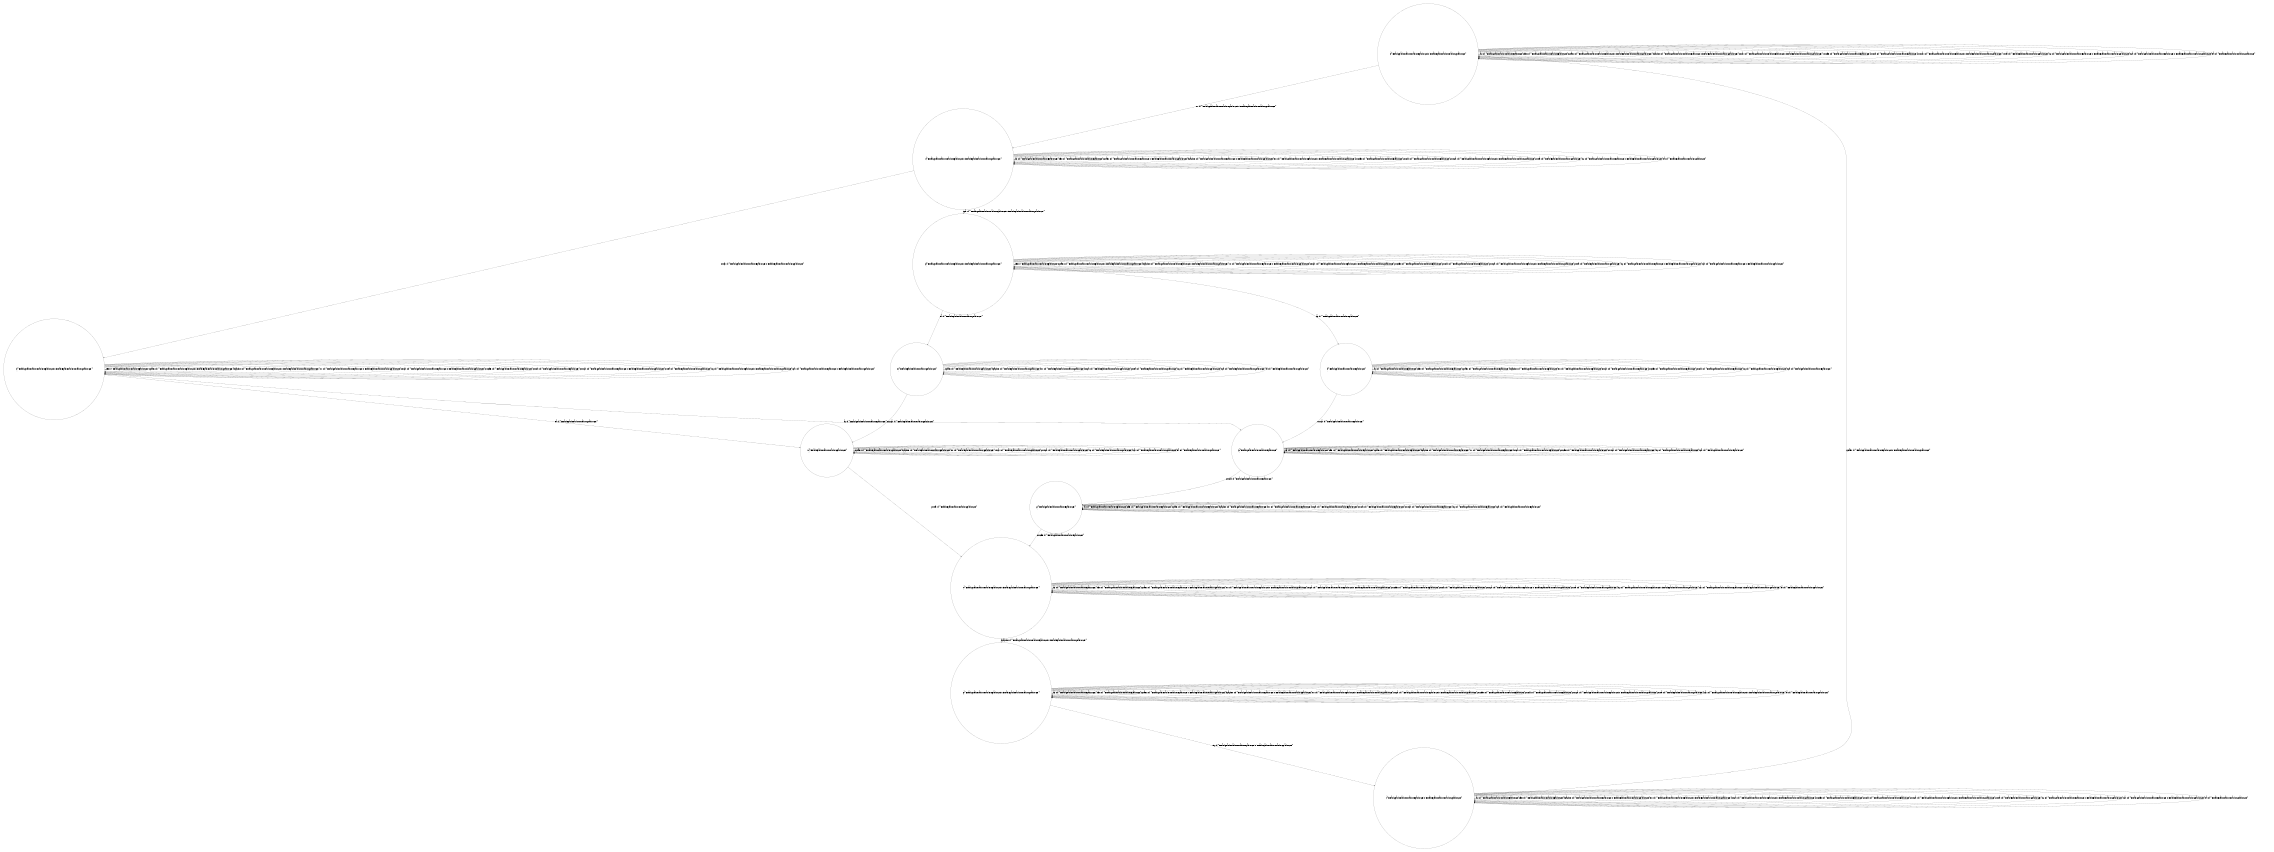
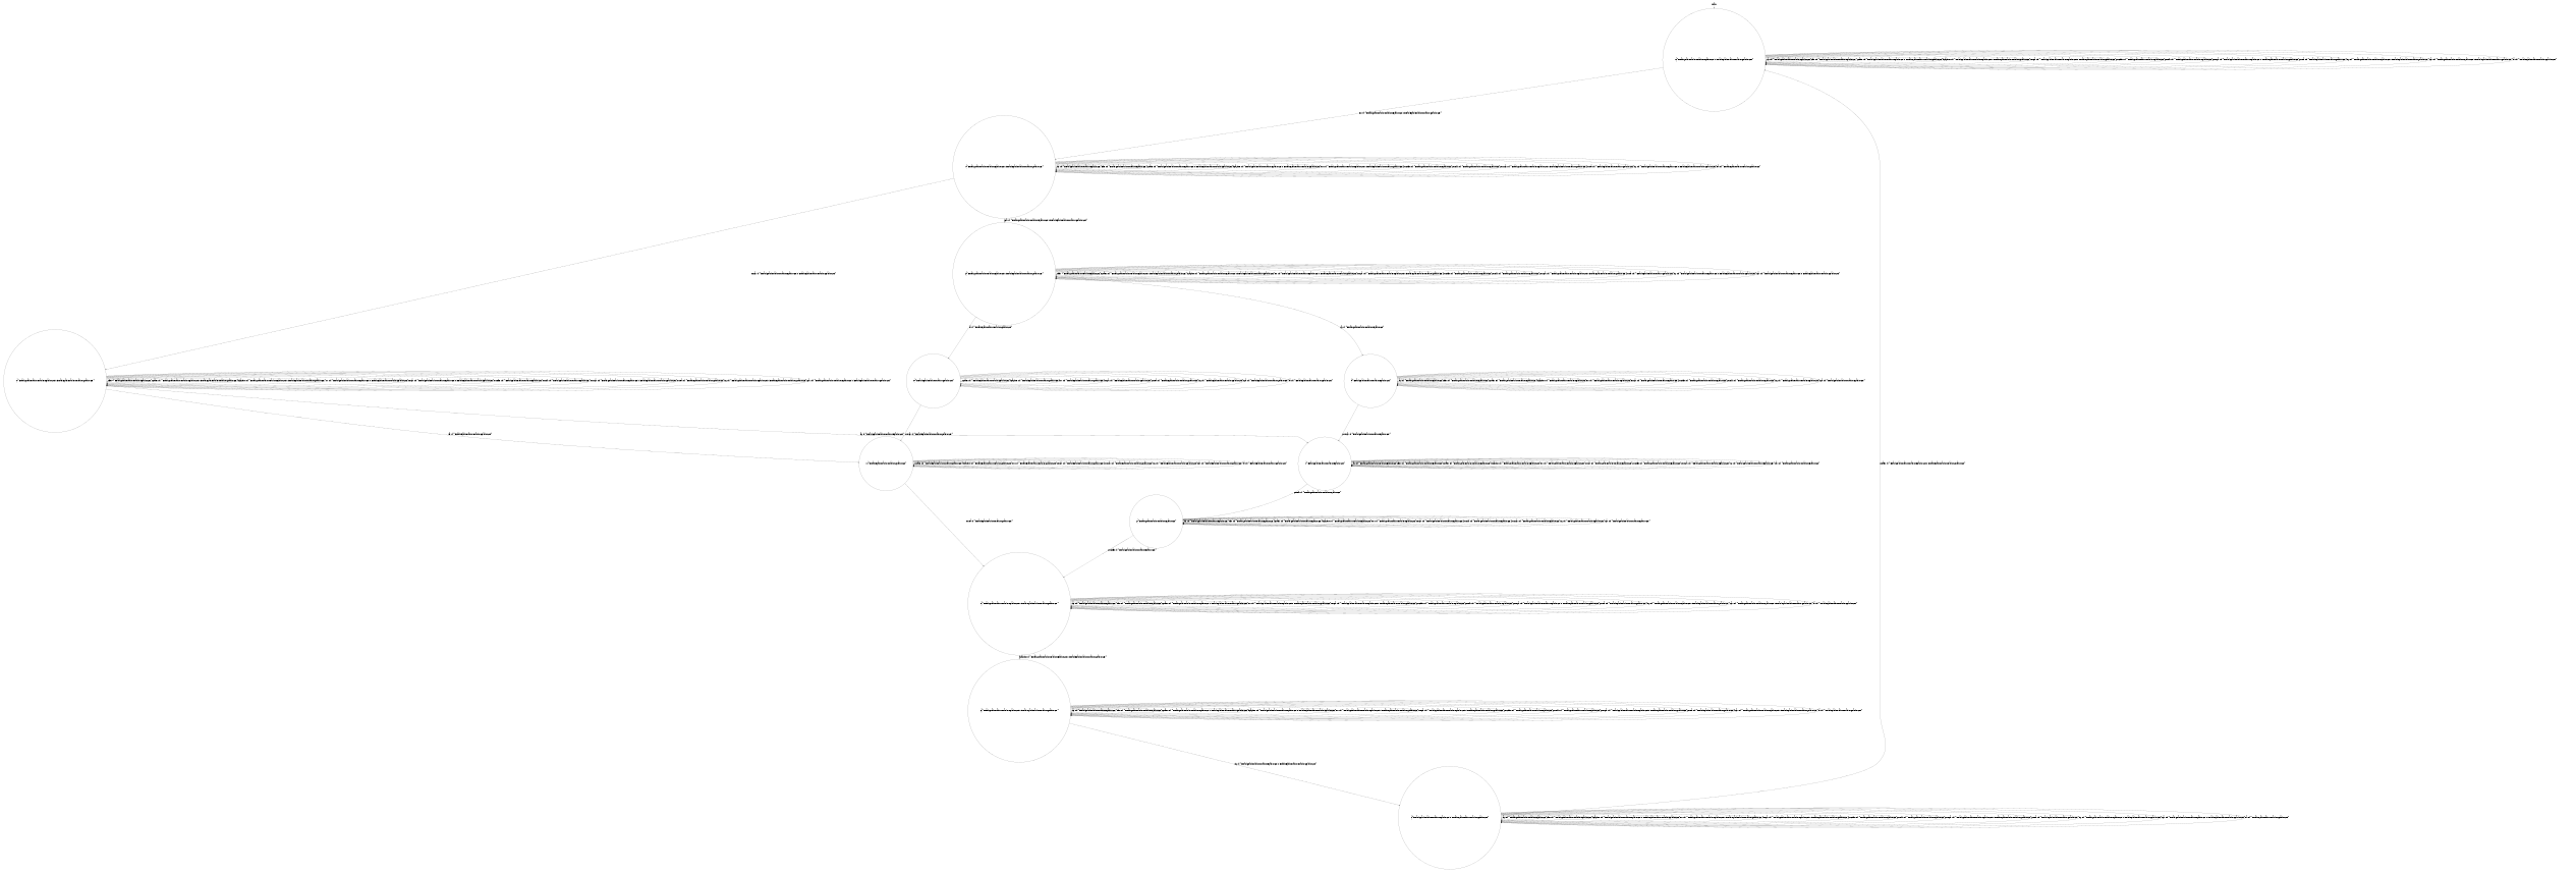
  digraph {
    node [shape=circle]
    edge [lblstyle="above, sloped"]
    n1 [label="0@[((EUR and CAP and TON and not DOL and not TEA and not COF) or (EUR and TEA and TON and not DOL and not CAP and not COF))]"]
    n2 [label="1@[((EUR and CAP and TON and not DOL and not TEA and not COF) or (EUR and TEA and TON and not DOL and not CAP and not COF))]"]
    n3 [label="2@[((EUR and CAP and TON and not DOL and not TEA and not COF) or (EUR and TEA and TON and not DOL and not CAP and not COF))]"]
    n4 [label="3@[((EUR and CAP and TON and not DOL and not TEA and not COF) or (EUR and TEA and TON and not DOL and not CAP and not COF))]"]
    n5 [label="5@[((EUR and CAP and TON and not DOL and not TEA and not COF))]"]
    n6 [label="11@[((EUR and TEA and TON and not DOL and not CAP and not COF))]"]
    n7 [label="4@[((EUR and CAP and TON and not DOL and not TEA and not COF))]"]
    n8 [label="10@[((EUR and TEA and TON and not DOL and not CAP and not COF))]"]
    n9 [label="6@[((EUR and CAP and TON and not DOL and not TEA and not COF))]"]
    n10 [label="7@[((EUR and CAP and TON and not DOL and not TEA and not COF) or (EUR and TEA and TON and not DOL and not CAP and not COF))]"]
    n11 [label="8@[((EUR and CAP and TON and not DOL and not TEA and not COF) or (EUR and TEA and TON and not DOL and not CAP and not COF))]"]
    n12 [label="9@[((EUR and CAP and TON and not DOL and not TEA and not COF) or (EUR and TEA and TON and not DOL and not CAP and not COF))]"]
+   __start0 [height=0 shape=none width=0]
    n1 -> n1 [label="cap / nok() [((EUR and CAP and TON and not DOL and not TEA and not COF))]"]
    n1 -> n1 [label="coffee / nok() [((EUR and CAP and TON and not DOL and not TEA and not COF))]"]
    n1 -> n1 [label="cup_taken / nok() [((EUR and CAP and TON and not DOL and not TEA and not COF) or (EUR and TEA and TON and not DOL and not CAP and not COF))]"]
    n1 -> n1 [label="display_done / nok() [((EUR and CAP and TON and not DOL and not TEA and not COF) or (EUR and TEA and TON and not DOL and not CAP and not COF))]"]
    n1 -> n1 [label="no_sugar / nok() [((EUR and CAP and TON and not DOL and not TEA and not COF) or (EUR and TEA and TON and not DOL and not CAP and not COF))]"]
    n1 -> n1 [label="pour_coffee / nok() [((EUR and CAP and TON and not DOL and not TEA and not COF))]"]
    n1 -> n1 [label="pour_milk / nok() [((EUR and CAP and TON and not DOL and not TEA and not COF))]"]
    n1 -> n1 [label="pour_sugar / nok() [((EUR and CAP and TON and not DOL and not TEA and not COF) or (EUR and TEA and TON and not DOL and not CAP and not COF))]"]
    n1 -> n1 [label="pour_tea / nok() [((EUR and TEA and TON and not DOL and not CAP and not COF))]"]
    n1 -> n1 [label="ring / nok() [((EUR and CAP and TON and not DOL and not TEA and not COF) or (EUR and TEA and TON and not DOL and not CAP and not COF))]"]
    n1 -> n1 [label="sugar / nok() [((EUR and CAP and TON and not DOL and not TEA and not COF) or (EUR and TEA and TON and not DOL and not CAP and not COF))]"]
    n1 -> n1 [label="tea / nok() [((EUR and TEA and TON and not DOL and not CAP and not COF))]"]
    n1 -> n2 [label="euro / ok() [((EUR and CAP and TON and not DOL and not TEA and not COF) or (EUR and TEA and TON and not DOL and not CAP and not COF))]"]
    n2 -> n2 [label="cap / nok() [((EUR and CAP and TON and not DOL and not TEA and not COF))]"]
    n2 -> n2 [label="coffee / nok() [((EUR and CAP and TON and not DOL and not TEA and not COF))]"]
    n2 -> n2 [label="cup_taken / nok() [((EUR and CAP and TON and not DOL and not TEA and not COF) or (EUR and TEA and TON and not DOL and not CAP and not COF))]"]
    n2 -> n2 [label="display_done / nok() [((EUR and CAP and TON and not DOL and not TEA and not COF) or (EUR and TEA and TON and not DOL and not CAP and not COF))]"]
    n2 -> n2 [label="euro / nok() [((EUR and CAP and TON and not DOL and not TEA and not COF) or (EUR and TEA and TON and not DOL and not CAP and not COF))]"]
    n2 -> n2 [label="pour_coffee / nok() [((EUR and CAP and TON and not DOL and not TEA and not COF))]"]
    n2 -> n2 [label="pour_milk / nok() [((EUR and CAP and TON and not DOL and not TEA and not COF))]"]
    n2 -> n2 [label="pour_sugar / nok() [((EUR and CAP and TON and not DOL and not TEA and not COF) or (EUR and TEA and TON and not DOL and not CAP and not COF))]"]
    n2 -> n2 [label="pour_tea / nok() [((EUR and TEA and TON and not DOL and not CAP and not COF))]"]
    n2 -> n2 [label="ring / nok() [((EUR and CAP and TON and not DOL and not TEA and not COF) or (EUR and TEA and TON and not DOL and not CAP and not COF))]"]
    n2 -> n2 [label="tea / nok() [((EUR and TEA and TON and not DOL and not CAP and not COF))]"]
    n2 -> n3 [label="no_sugar / ok() [((EUR and CAP and TON and not DOL and not TEA and not COF) or (EUR and TEA and TON and not DOL and not CAP and not COF))]"]
    n2 -> n4 [label="sugar / ok() [((EUR and CAP and TON and not DOL and not TEA and not COF) or (EUR and TEA and TON and not DOL and not CAP and not COF))]"]
    n3 -> n3 [label="coffee / Ω [((EUR and CAP and TON and not DOL and not TEA and not COF))]"]
    n3 -> n3 [label="cup_taken / nok() [((EUR and CAP and TON and not DOL and not TEA and not COF) or (EUR and TEA and TON and not DOL and not CAP and not COF))]"]
    n3 -> n3 [label="display_done / nok() [((EUR and CAP and TON and not DOL and not TEA and not COF) or (EUR and TEA and TON and not DOL and not CAP and not COF))]"]
    n3 -> n3 [label="euro / nok() [((EUR and CAP and TON and not DOL and not TEA and not COF) or (EUR and TEA and TON and not DOL and not CAP and not COF))]"]
    n3 -> n3 [label="no_sugar / nok() [((EUR and CAP and TON and not DOL and not TEA and not COF) or (EUR and TEA and TON and not DOL and not CAP and not COF))]"]
    n3 -> n3 [label="pour_coffee / nok() [((EUR and CAP and TON and not DOL and not TEA and not COF))]"]
    n3 -> n3 [label="pour_milk / nok() [((EUR and CAP and TON and not DOL and not TEA and not COF))]"]
    n3 -> n3 [label="pour_sugar / nok() [((EUR and CAP and TON and not DOL and not TEA and not COF) or (EUR and TEA and TON and not DOL and not CAP and not COF))]"]
    n3 -> n3 [label="pour_tea / nok() [((EUR and TEA and TON and not DOL and not CAP and not COF))]"]
    n3 -> n3 [label="ring / nok() [((EUR and CAP and TON and not DOL and not TEA and not COF) or (EUR and TEA and TON and not DOL and not CAP and not COF))]"]
    n3 -> n3 [label="sugar / void() [((EUR and CAP and TON and not DOL and not TEA and not COF) or (EUR and TEA and TON and not DOL and not CAP and not COF))]"]
    n3 -> n5 [label="cap / ok() [((EUR and CAP and TON and not DOL and not TEA and not COF))]"]
    n3 -> n6 [label="tea / ok() [((EUR and TEA and TON and not DOL and not CAP and not COF))]"]
    n4 -> n4 [label="coffee / Ω [((EUR and CAP and TON and not DOL and not TEA and not COF))]"]
    n4 -> n4 [label="cup_taken / nok() [((EUR and CAP and TON and not DOL and not TEA and not COF) or (EUR and TEA and TON and not DOL and not CAP and not COF))]"]
    n4 -> n4 [label="display_done / nok() [((EUR and CAP and TON and not DOL and not TEA and not COF) or (EUR and TEA and TON and not DOL and not CAP and not COF))]"]
    n4 -> n4 [label="euro / nok() [((EUR and CAP and TON and not DOL and not TEA and not COF) or (EUR and TEA and TON and not DOL and not CAP and not COF))]"]
    n4 -> n4 [label="no_sugar / void() [((EUR and CAP and TON and not DOL and not TEA and not COF) or (EUR and TEA and TON and not DOL and not CAP and not COF))]"]
    n4 -> n4 [label="pour_coffee / nok() [((EUR and CAP and TON and not DOL and not TEA and not COF))]"]
    n4 -> n4 [label="pour_milk / nok() [((EUR and CAP and TON and not DOL and not TEA and not COF))]"]
    n4 -> n4 [label="pour_sugar / nok() [((EUR and CAP and TON and not DOL and not TEA and not COF) or (EUR and TEA and TON and not DOL and not CAP and not COF))]"]
    n4 -> n4 [label="pour_tea / nok() [((EUR and TEA and TON and not DOL and not CAP and not COF))]"]
    n4 -> n4 [label="ring / nok() [((EUR and CAP and TON and not DOL and not TEA and not COF) or (EUR and TEA and TON and not DOL and not CAP and not COF))]"]
    n4 -> n4 [label="sugar / nok() [((EUR and CAP and TON and not DOL and not TEA and not COF) or (EUR and TEA and TON and not DOL and not CAP and not COF))]"]
    n4 -> n7 [label="cap / ok() [((EUR and CAP and TON and not DOL and not TEA and not COF))]"]
    n4 -> n8 [label="tea / ok() [((EUR and TEA and TON and not DOL and not CAP and not COF))]"]
    n5 -> n5 [label="cap / nok() [((EUR and CAP and TON and not DOL and not TEA and not COF))]"]
    n5 -> n5 [label="coffee / void() [((EUR and CAP and TON and not DOL and not TEA and not COF))]"]
    n5 -> n5 [label="cup_taken / nok() [((EUR and CAP and TON and not DOL and not TEA and not COF))]"]
    n5 -> n5 [label="display_done / nok() [((EUR and CAP and TON and not DOL and not TEA and not COF))]"]
    n5 -> n5 [label="euro / nok() [((EUR and CAP and TON and not DOL and not TEA and not COF))]"]
    n5 -> n5 [label="no_sugar / nok() [((EUR and CAP and TON and not DOL and not TEA and not COF))]"]
    n5 -> n5 [label="pour_coffee / nok() [((EUR and CAP and TON and not DOL and not TEA and not COF))]"]
    n5 -> n5 [label="pour_sugar / nok() [((EUR and CAP and TON and not DOL and not TEA and not COF))]"]
    n5 -> n5 [label="ring / nok() [((EUR and CAP and TON and not DOL and not TEA and not COF))]"]
    n5 -> n5 [label="sugar / nok() [((EUR and CAP and TON and not DOL and not TEA and not COF))]"]
    n5 -> n9 [label="pour_milk / ok() [((EUR and CAP and TON and not DOL and not TEA and not COF))]"]
    n6 -> n6 [label="cup_taken / nok() [((EUR and TEA and TON and not DOL and not CAP and not COF))]"]
    n6 -> n6 [label="display_done / nok() [((EUR and TEA and TON and not DOL and not CAP and not COF))]"]
    n6 -> n6 [label="euro / nok() [((EUR and TEA and TON and not DOL and not CAP and not COF))]"]
    n6 -> n6 [label="no_sugar / nok() [((EUR and TEA and TON and not DOL and not CAP and not COF))]"]
    n6 -> n6 [label="pour_sugar / nok() [((EUR and TEA and TON and not DOL and not CAP and not COF))]"]
    n6 -> n6 [label="ring / nok() [((EUR and TEA and TON and not DOL and not CAP and not COF))]"]
    n6 -> n6 [label="sugar / nok() [((EUR and TEA and TON and not DOL and not CAP and not COF))]"]
    n6 -> n6 [label="tea / nok() [((EUR and TEA and TON and not DOL and not CAP and not COF))]"]
    n6 -> n10 [label="pour_tea / ok() [((EUR and TEA and TON and not DOL and not CAP and not COF))]"]
    n7 -> n5 [label="pour_sugar / ok() [((EUR and CAP and TON and not DOL and not TEA and not COF))]"]
    n7 -> n7 [label="cap / nok() [((EUR and CAP and TON and not DOL and not TEA and not COF))]"]
    n7 -> n7 [label="coffee / void() [((EUR and CAP and TON and not DOL and not TEA and not COF))]"]
    n7 -> n7 [label="cup_taken / nok() [((EUR and CAP and TON and not DOL and not TEA and not COF))]"]
    n7 -> n7 [label="display_done / nok() [((EUR and CAP and TON and not DOL and not TEA and not COF))]"]
    n7 -> n7 [label="euro / nok() [((EUR and CAP and TON and not DOL and not TEA and not COF))]"]
    n7 -> n7 [label="no_sugar / nok() [((EUR and CAP and TON and not DOL and not TEA and not COF))]"]
    n7 -> n7 [label="pour_coffee / nok() [((EUR and CAP and TON and not DOL and not TEA and not COF))]"]
    n7 -> n7 [label="pour_milk / nok() [((EUR and CAP and TON and not DOL and not TEA and not COF))]"]
    n7 -> n7 [label="ring / nok() [((EUR and CAP and TON and not DOL and not TEA and not COF))]"]
    n7 -> n7 [label="sugar / nok() [((EUR and CAP and TON and not DOL and not TEA and not COF))]"]
    n8 -> n6 [label="pour_sugar / ok() [((EUR and TEA and TON and not DOL and not CAP and not COF))]"]
    n8 -> n8 [label="cup_taken / nok() [((EUR and TEA and TON and not DOL and not CAP and not COF))]"]
    n8 -> n8 [label="display_done / nok() [((EUR and TEA and TON and not DOL and not CAP and not COF))]"]
    n8 -> n8 [label="euro / nok() [((EUR and TEA and TON and not DOL and not CAP and not COF))]"]
    n8 -> n8 [label="no_sugar / nok() [((EUR and TEA and TON and not DOL and not CAP and not COF))]"]
    n8 -> n8 [label="pour_tea / nok() [((EUR and TEA and TON and not DOL and not CAP and not COF))]"]
    n8 -> n8 [label="ring / nok() [((EUR and TEA and TON and not DOL and not CAP and not COF))]"]
    n8 -> n8 [label="sugar / nok() [((EUR and TEA and TON and not DOL and not CAP and not COF))]"]
    n8 -> n8 [label="tea / nok() [((EUR and TEA and TON and not DOL and not CAP and not COF))]"]
    n9 -> n9 [label="cap / nok() [((EUR and CAP and TON and not DOL and not TEA and not COF))]"]
    n9 -> n9 [label="coffee / nok() [((EUR and CAP and TON and not DOL and not TEA and not COF))]"]
    n9 -> n9 [label="cup_taken / nok() [((EUR and CAP and TON and not DOL and not TEA and not COF))]"]
    n9 -> n9 [label="display_done / nok() [((EUR and CAP and TON and not DOL and not TEA and not COF))]"]
    n9 -> n9 [label="euro / nok() [((EUR and CAP and TON and not DOL and not TEA and not COF))]"]
    n9 -> n9 [label="no_sugar / nok() [((EUR and CAP and TON and not DOL and not TEA and not COF))]"]
    n9 -> n9 [label="pour_milk / nok() [((EUR and CAP and TON and not DOL and not TEA and not COF))]"]
    n9 -> n9 [label="pour_sugar / nok() [((EUR and CAP and TON and not DOL and not TEA and not COF))]"]
    n9 -> n9 [label="ring / nok() [((EUR and CAP and TON and not DOL and not TEA and not COF))]"]
    n9 -> n9 [label="sugar / nok() [((EUR and CAP and TON and not DOL and not TEA and not COF))]"]
    n9 -> n10 [label="pour_coffee / ok() [((EUR and CAP and TON and not DOL and not TEA and not COF))]"]
    n10 -> n10 [label="cap / nok() [((EUR and CAP and TON and not DOL and not TEA and not COF))]"]
    n10 -> n10 [label="coffee / nok() [((EUR and CAP and TON and not DOL and not TEA and not COF))]"]
    n10 -> n10 [label="cup_taken / nok() [((EUR and CAP and TON and not DOL and not TEA and not COF) or (EUR and TEA and TON and not DOL and not CAP and not COF))]"]
    n10 -> n10 [label="euro / nok() [((EUR and CAP and TON and not DOL and not TEA and not COF) or (EUR and TEA and TON and not DOL and not CAP and not COF))]"]
    n10 -> n10 [label="no_sugar / nok() [((EUR and CAP and TON and not DOL and not TEA and not COF) or (EUR and TEA and TON and not DOL and not CAP and not COF))]"]
    n10 -> n10 [label="pour_coffee / nok() [((EUR and CAP and TON and not DOL and not TEA and not COF))]"]
    n10 -> n10 [label="pour_milk / nok() [((EUR and CAP and TON and not DOL and not TEA and not COF))]"]
    n10 -> n10 [label="pour_sugar / nok() [((EUR and CAP and TON and not DOL and not TEA and not COF) or (EUR and TEA and TON and not DOL and not CAP and not COF))]"]
    n10 -> n10 [label="pour_tea / nok() [((EUR and TEA and TON and not DOL and not CAP and not COF))]"]
    n10 -> n10 [label="ring / nok() [((EUR and CAP and TON and not DOL and not TEA and not COF) or (EUR and TEA and TON and not DOL and not CAP and not COF))]"]
    n10 -> n10 [label="sugar / nok() [((EUR and CAP and TON and not DOL and not TEA and not COF) or (EUR and TEA and TON and not DOL and not CAP and not COF))]"]
    n10 -> n10 [label="tea / nok() [((EUR and TEA and TON and not DOL and not CAP and not COF))]"]
    n10 -> n11 [label="display_done / ok() [((EUR and CAP and TON and not DOL and not TEA and not COF) or (EUR and TEA and TON and not DOL and not CAP and not COF))]"]
    n11 -> n11 [label="cap / nok() [((EUR and CAP and TON and not DOL and not TEA and not COF))]"]
    n11 -> n11 [label="coffee / nok() [((EUR and CAP and TON and not DOL and not TEA and not COF))]"]
    n11 -> n11 [label="cup_taken / nok() [((EUR and CAP and TON and not DOL and not TEA and not COF) or (EUR and TEA and TON and not DOL and not CAP and not COF))]"]
    n11 -> n11 [label="display_done / nok() [((EUR and CAP and TON and not DOL and not TEA and not COF) or (EUR and TEA and TON and not DOL and not CAP and not COF))]"]
    n11 -> n11 [label="euro / nok() [((EUR and CAP and TON and not DOL and not TEA and not COF) or (EUR and TEA and TON and not DOL and not CAP and not COF))]"]
    n11 -> n11 [label="no_sugar / nok() [((EUR and CAP and TON and not DOL and not TEA and not COF) or (EUR and TEA and TON and not DOL and not CAP and not COF))]"]
    n11 -> n11 [label="pour_coffee / nok() [((EUR and CAP and TON and not DOL and not TEA and not COF))]"]
    n11 -> n11 [label="pour_milk / nok() [((EUR and CAP and TON and not DOL and not TEA and not COF))]"]
    n11 -> n11 [label="pour_sugar / nok() [((EUR and CAP and TON and not DOL and not TEA and not COF) or (EUR and TEA and TON and not DOL and not CAP and not COF))]"]
    n11 -> n11 [label="pour_tea / nok() [((EUR and TEA and TON and not DOL and not CAP and not COF))]"]
    n11 -> n11 [label="sugar / nok() [((EUR and CAP and TON and not DOL and not TEA and not COF) or (EUR and TEA and TON and not DOL and not CAP and not COF))]"]
    n11 -> n11 [label="tea / nok() [((EUR and TEA and TON and not DOL and not CAP and not COF))]"]
    n11 -> n12 [label="ring / ok() [((EUR and CAP and TON and not DOL and not TEA and not COF) or (EUR and TEA and TON and not DOL and not CAP and not COF))]"]
    n12 -> n1 [label="cup_taken / ok() [((EUR and CAP and TON and not DOL and not TEA and not COF) or (EUR and TEA and TON and not DOL and not CAP and not COF))]"]
    n12 -> n12 [label="cap / nok() [((EUR and CAP and TON and not DOL and not TEA and not COF))]"]
    n12 -> n12 [label="coffee / nok() [((EUR and CAP and TON and not DOL and not TEA and not COF))]"]
    n12 -> n12 [label="display_done / nok() [((EUR and CAP and TON and not DOL and not TEA and not COF) or (EUR and TEA and TON and not DOL and not CAP and not COF))]"]
    n12 -> n12 [label="euro / nok() [((EUR and CAP and TON and not DOL and not TEA and not COF) or (EUR and TEA and TON and not DOL and not CAP and not COF))]"]
    n12 -> n12 [label="no_sugar / nok() [((EUR and CAP and TON and not DOL and not TEA and not COF) or (EUR and TEA and TON and not DOL and not CAP and not COF))]"]
    n12 -> n12 [label="pour_coffee / nok() [((EUR and CAP and TON and not DOL and not TEA and not COF))]"]
    n12 -> n12 [label="pour_milk / nok() [((EUR and CAP and TON and not DOL and not TEA and not COF))]"]
    n12 -> n12 [label="pour_sugar / nok() [((EUR and CAP and TON and not DOL and not TEA and not COF) or (EUR and TEA and TON and not DOL and not CAP and not COF))]"]
    n12 -> n12 [label="pour_tea / nok() [((EUR and TEA and TON and not DOL and not CAP and not COF))]"]
    n12 -> n12 [label="ring / nok() [((EUR and CAP and TON and not DOL and not TEA and not COF) or (EUR and TEA and TON and not DOL and not CAP and not COF))]"]
    n12 -> n12 [label="sugar / nok() [((EUR and CAP and TON and not DOL and not TEA and not COF) or (EUR and TEA and TON and not DOL and not CAP and not COF))]"]
    n12 -> n12 [label="tea / nok() [((EUR and TEA and TON and not DOL and not CAP and not COF))]"]
+   __start0 -> n1
  }
